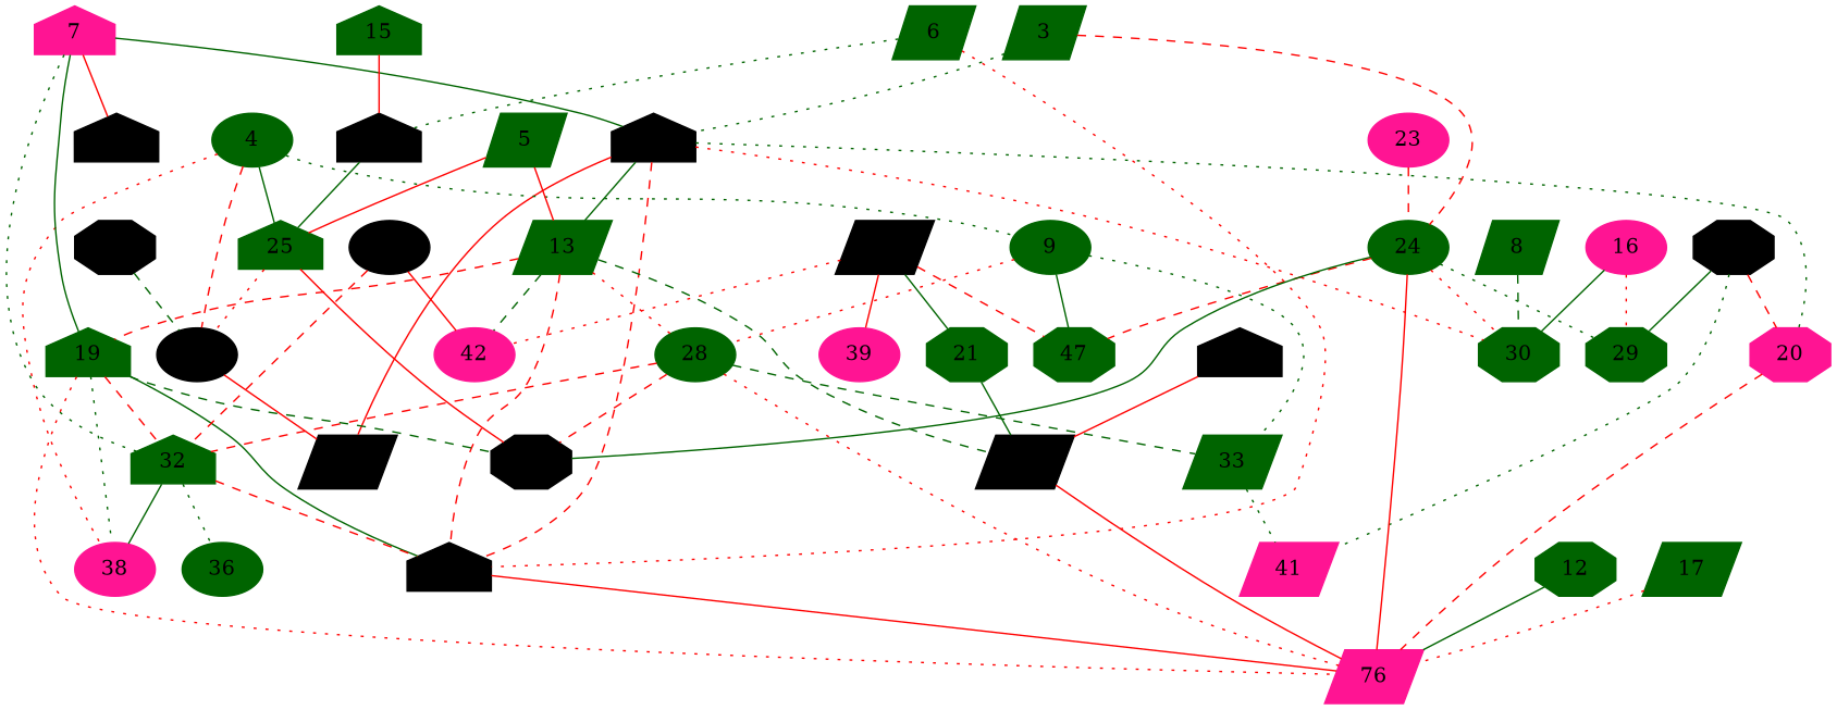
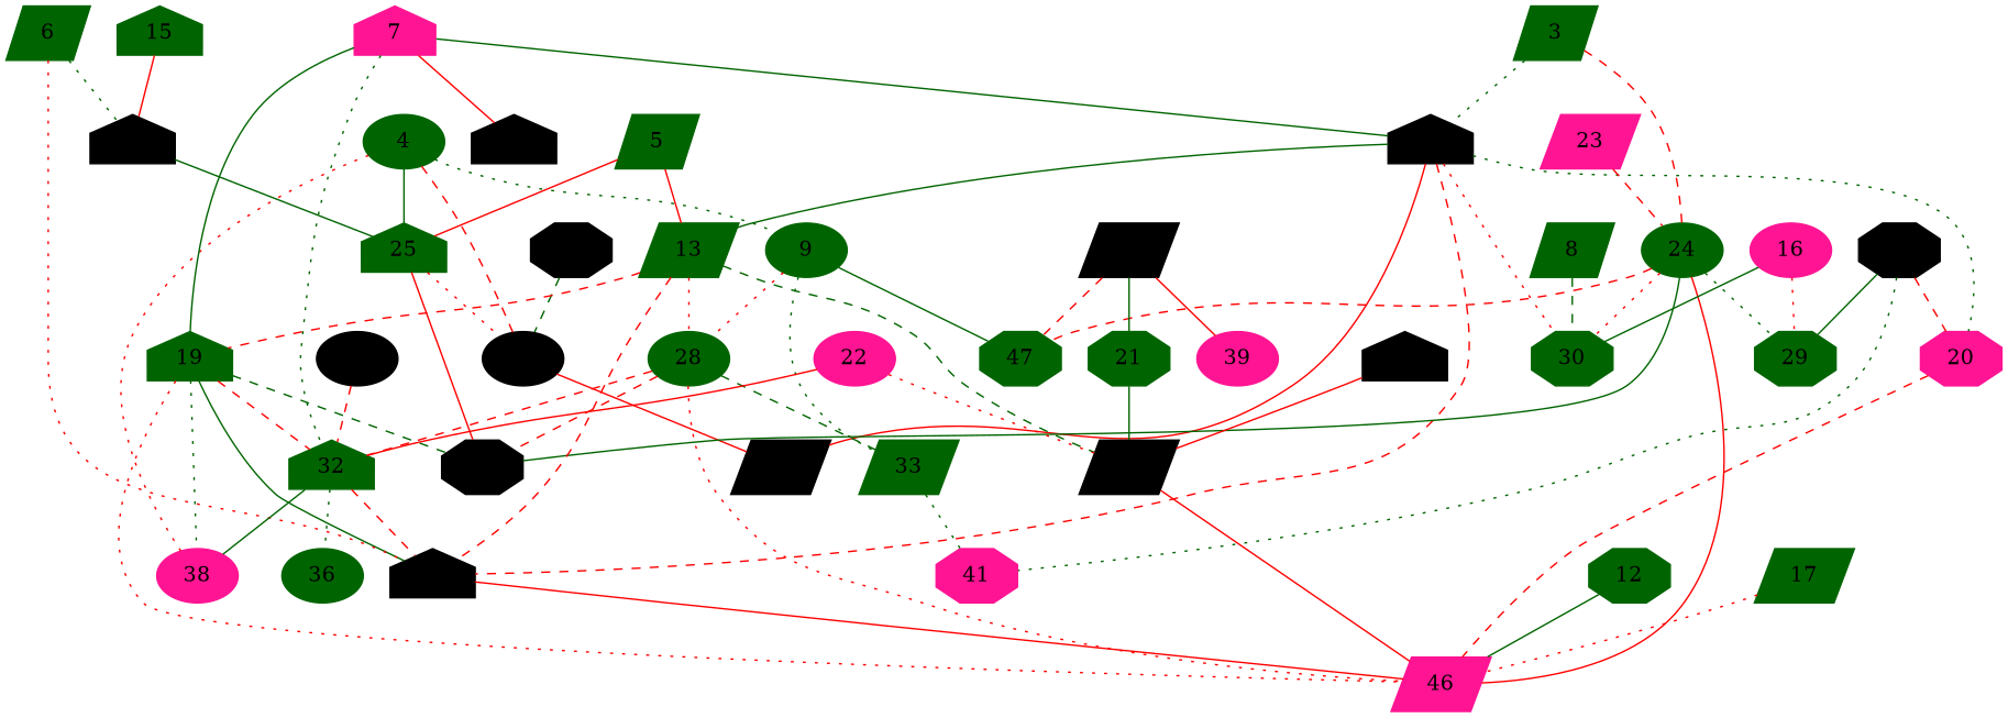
  graph {
    node [color=darkgreen shape=parallelogram style=filled]
    edge [color=red style=solid weight=1.0]
    1 [color=black shape=octagon]
    31 [color=black shape=ellipse]
    43 [color=black]
    2 [color=black shape=octagon]
    20 [color=deeppink shape=octagon]
    29 [shape=octagon]
-   41 [color=deeppink]
-   46 [color=deeppink label=76]
+   41 [color=deeppink shape=octagon]
+   46 [color=deeppink]
    10 [color=black shape=house]
    3
    24 [shape=ellipse]
    13
    40 [color=black shape=house]
    30 [shape=octagon]
    47 [shape=octagon]
    37 [color=black shape=octagon]
    4 [shape=ellipse]
    9 [shape=ellipse]
    25 [shape=house]
    38 [color=deeppink shape=ellipse]
    28 [shape=ellipse]
    33
    5
    19 [shape=house]
-   42 [color=deeppink shape=ellipse]
    44 [color=black]
    18 [color=black shape=house]
    6
    7 [color=deeppink shape=house]
    26 [color=black shape=house]
    32 [shape=house]
    36 [shape=ellipse]
    8
    11 [color=black]
    21 [shape=octagon]
    39 [color=deeppink shape=ellipse]
    12 [shape=octagon]
    15 [shape=house]
    16 [color=deeppink shape=ellipse]
    17
-   23 [color=deeppink shape=ellipse]
+   22 [color=deeppink shape=ellipse]
+   23 [color=deeppink]
    27 [color=black shape=ellipse]
    34 [color=black shape=house]
    1 -- 31 [color=darkgreen style=dashed]
    31 -- 43
    2 -- 20 [style=dashed]
    2 -- 29 [color=darkgreen]
    2 -- 41 [color=darkgreen style=dotted]
    20 -- 46 [style=dashed]
    10 -- 43
    10 -- 20 [color=darkgreen style=dotted]
    10 -- 13 [color=darkgreen]
    10 -- 40 [style=dashed]
    10 -- 30 [style=dotted]
    3 -- 10 [color=darkgreen style=dotted]
    3 -- 24 [style=dashed]
    24 -- 29 [color=darkgreen style=dotted]
    24 -- 46 [weight=2.0]
    24 -- 30 [style=dotted]
    24 -- 47 [style=dashed]
    24 -- 37 [color=darkgreen]
    13 -- 40 [style=dashed]
    13 -- 28 [style=dotted weight=2.0]
    13 -- 19 [style=dashed]
-   13 -- 42 [color=darkgreen style=dashed weight=2.0]
    13 -- 44 [color=darkgreen style=dashed weight=2.0]
    40 -- 46
    4 -- 31 [style=dashed]
    4 -- 9 [color=darkgreen style=dotted]
    4 -- 25 [color=darkgreen]
    4 -- 38 [style=dotted]
    9 -- 47 [color=darkgreen]
    9 -- 28 [style=dotted]
    9 -- 33 [color=darkgreen style=dotted]
    25 -- 31 [style=dotted]
    25 -- 37
    28 -- 46 [style=dotted]
    28 -- 37 [style=dashed]
    28 -- 33 [color=darkgreen style=dashed]
    28 -- 32 [style=dashed]
    33 -- 41 [color=darkgreen style=dotted]
    5 -- 13
    5 -- 25
    19 -- 46 [style=dotted]
    19 -- 40 [color=darkgreen weight=2.0]
    19 -- 37 [color=darkgreen style=dashed]
    19 -- 38 [color=darkgreen style=dotted]
    19 -- 32 [style=dashed]
    44 -- 46 [weight=2.0]
    18 -- 25 [color=darkgreen]
    6 -- 40 [style=dotted]
    6 -- 18 [color=darkgreen style=dotted]
    7 -- 10 [color=darkgreen]
    7 -- 19 [color=darkgreen]
    7 -- 26
    7 -- 32 [color=darkgreen style=dotted]
    32 -- 40 [style=dashed]
    32 -- 38 [color=darkgreen weight=2.0]
    32 -- 36 [color=darkgreen style=dotted]
    8 -- 30 [color=darkgreen style=dashed]
    11 -- 47 [style=dashed]
-   11 -- 42 [style=dotted]
    11 -- 21 [color=darkgreen]
    11 -- 39
    21 -- 44 [color=darkgreen]
    12 -- 46 [color=darkgreen]
    15 -- 18
    16 -- 29 [style=dotted]
    16 -- 30 [color=darkgreen]
    17 -- 46 [style=dotted]
+   22 -- 44 [style=dotted]
+   22 -- 32
    23 -- 24 [style=dashed]
-   27 -- 42
    27 -- 32 [style=dashed]
    34 -- 44
  }
